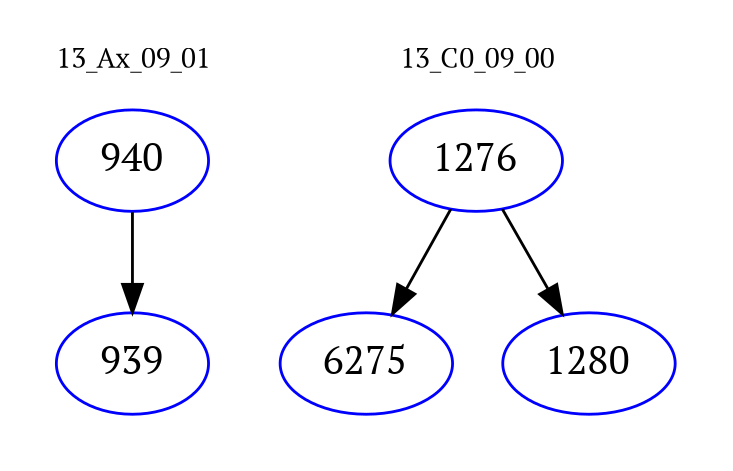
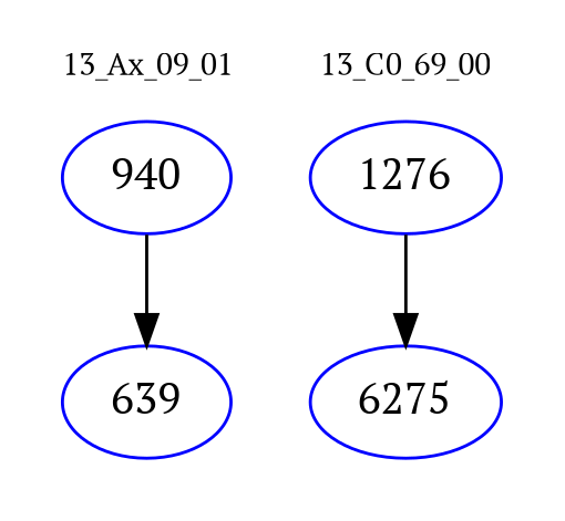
  digraph {
    fontname="PT Serif"
    node [color=blue fontname="PT Serif"]
    edge [color=black fontname="PT Serif"]
    n1 [label=940]
-   n2 [label=939]
+   n2 [label=639]
    n3 [label=1276]
    n4 [label=6275]
-   n5 [label=1280]
    subgraph cluster_1 {
      color=white
      fontsize=10
      label="13_Ax_09_01"
      n1
      n2
    }
    subgraph cluster_2 {
      color=white
      fontsize=10
-     label="13_C0_09_00"
+     label="13_C0_69_00"
      n3
      n4
-     n5
    }
    n1 -> n2
    n3 -> n4
-   n3 -> n5
  }
